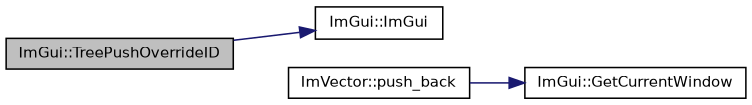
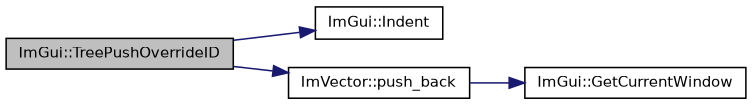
  digraph {
    rankdir=LR
    node [color=black fillcolor=white fontname=Helvetica fontsize=10 shape=record style=filled]
    edge [color=midnightblue fontname=Helvetica fontsize=10 labelfontname=Helvetica labelfontsize=10 style=solid]
    n1 [fillcolor=grey75 fontcolor=black height=0.2 label="ImGui::TreePushOverrideID" width=0.4]
-   n2 [height=0.2 label="ImGui::ImGui" width=0.4]
+   n2 [height=0.2 label="ImGui::Indent" width=0.4]
    n3 [height=0.2 label="ImVector::push_back" width=0.4]
    n4 [height=0.2 label="ImGui::GetCurrentWindow" width=0.4]
    n1 -> n2
+   n1 -> n3
    n3 -> n4
  }
